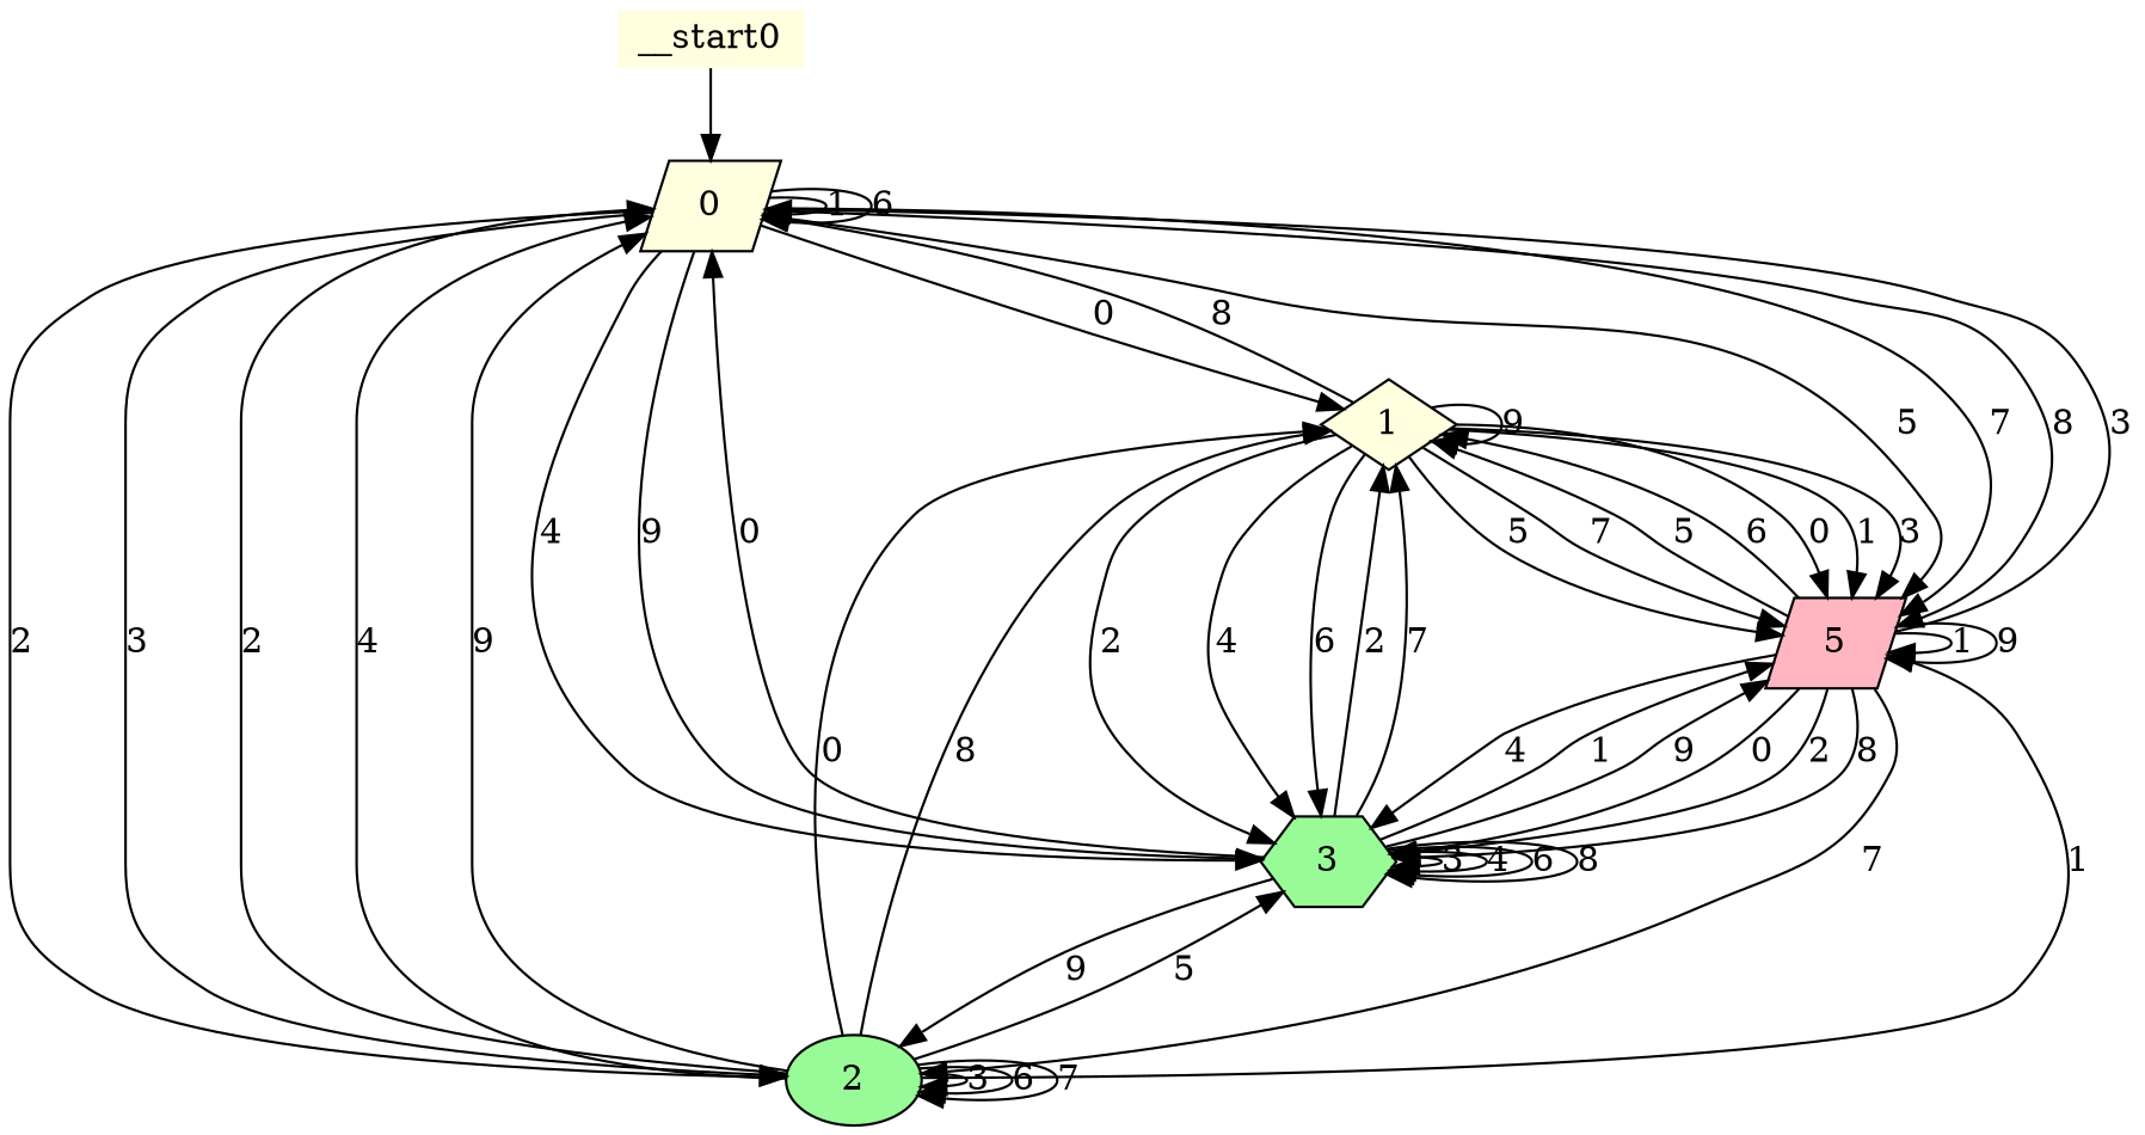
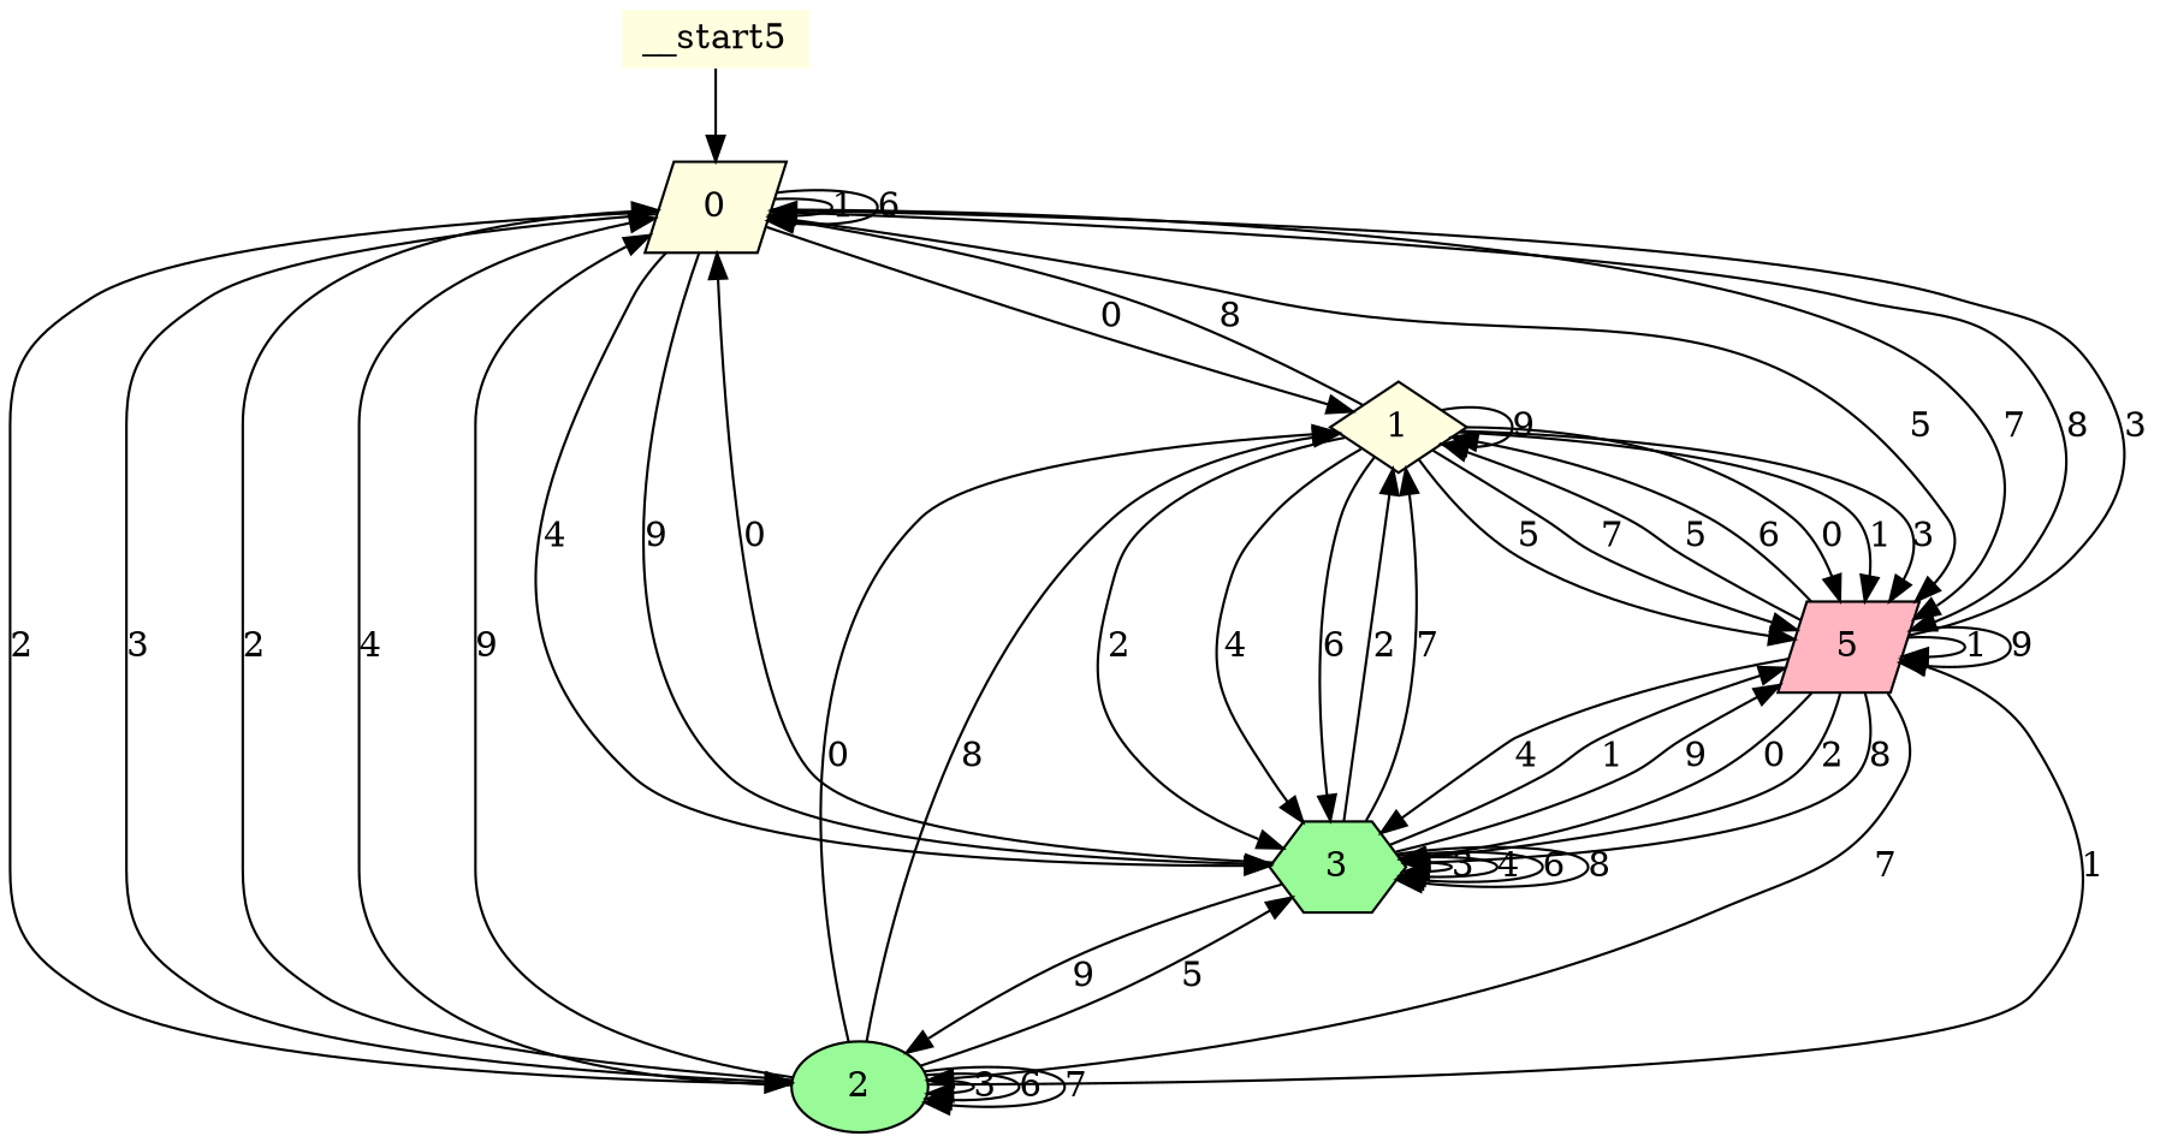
  digraph {
    node [fillcolor=lightyellow shape=parallelogram style=filled]
    n1 [label=0]
    n2 [label=1 shape=diamond]
    n3 [fillcolor=palegreen label=2 shape=ellipse]
    n4 [fillcolor=palegreen label=3 shape=hexagon]
    n5 [fillcolor=lightpink label=5]
-   __start0 [height=0 shape=none width=0]
+   __start0 [height=0 shape=none width=0 label=__start5]
    n1 -> n1 [label=1]
    n1 -> n1 [label=6]
    n1 -> n2 [label=0]
    n1 -> n3 [label=2]
    n1 -> n3 [label=3]
    n1 -> n4 [label=4]
    n1 -> n4 [label=9]
    n1 -> n5 [label=5]
    n1 -> n5 [label=7]
    n1 -> n5 [label=8]
    n2 -> n1 [label=8]
    n2 -> n2 [label=9]
    n2 -> n4 [label=2]
    n2 -> n4 [label=4]
    n2 -> n4 [label=6]
    n2 -> n5 [label=0]
    n2 -> n5 [label=1]
    n2 -> n5 [label=3]
    n2 -> n5 [label=5]
    n2 -> n5 [label=7]
    n3 -> n1 [label=2]
    n3 -> n1 [label=4]
    n3 -> n1 [label=9]
    n3 -> n2 [label=0]
    n3 -> n2 [label=8]
    n3 -> n3 [label=3]
    n3 -> n3 [label=6]
    n3 -> n3 [label=7]
    n3 -> n4 [label=5]
    n3 -> n5 [label=1]
    n4 -> n1 [label=0]
    n4 -> n2 [label=2]
    n4 -> n2 [label=7]
    n4 -> n3 [label=9]
    n4 -> n4 [label=3]
    n4 -> n4 [label=4]
    n4 -> n4 [label=6]
    n4 -> n4 [label=8]
    n4 -> n5 [label=1]
    n4 -> n5 [label=9]
    n5 -> n1 [label=3]
    n5 -> n2 [label=5]
    n5 -> n2 [label=6]
    n5 -> n3 [label=7]
    n5 -> n4 [label=0]
    n5 -> n4 [label=2]
    n5 -> n4 [label=4]
    n5 -> n4 [label=8]
    n5 -> n5 [label=1]
    n5 -> n5 [label=9]
    __start0 -> n1
  }
